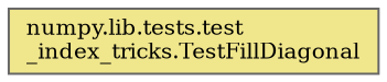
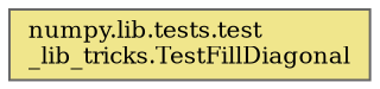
  digraph {
    rankdir=LR
    fontname="DejaVu Serif"
-   n1 [color=grey40 fillcolor=khaki fontname="DejaVu Serif" fontsize=10 height=0.2 label="numpy.lib.tests.test\l_index_tricks.TestFillDiagonal" shape=box style=filled width=0.4]
+   n1 [color=grey40 fillcolor=khaki fontname="DejaVu Serif" fontsize=10 height=0.2 label="numpy.lib.tests.test\l_lib_tricks.TestFillDiagonal" shape=box style=filled width=0.4]
  }
